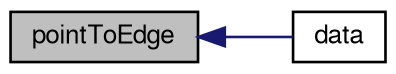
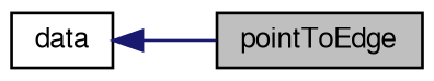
  digraph {
    rankdir=LR
    node [color=black fontname=FreeSans fontsize=10 shape=record]
    n1 [fillcolor=grey75 fontcolor=black height=0.2 label=pointToEdge style=filled width=0.4]
    n2 [height=0.2 label=data width=0.4]
-   n1 -> n2 [color=midnightblue dir=back fontname=FreeSans fontsize=10 labelfontname=FreeSans labelfontsize=10 style=solid]
+   n2 -> n1 [color=midnightblue dir=back fontname=FreeSans fontsize=10 labelfontname=FreeSans labelfontsize=10 style=solid]
  }
